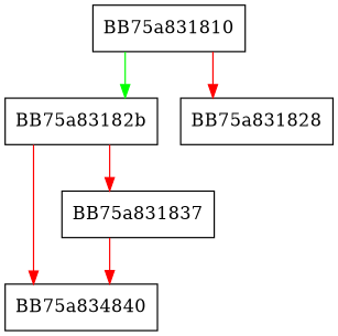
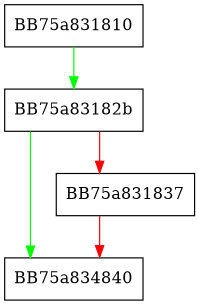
  digraph {
    splines=ortho
    node [shape=box]
    edge [color=red]
    BB75a831810
    BB75a83182b
-   BB75a831828
    n4 [label=BB75a834840]
    BB75a831837
    BB75a831810 -> BB75a83182b [color=green]
-   BB75a831810 -> BB75a831828
-   BB75a83182b -> n4
+   BB75a83182b -> n4 [color=green]
    BB75a83182b -> BB75a831837
    BB75a831837 -> n4
  }
